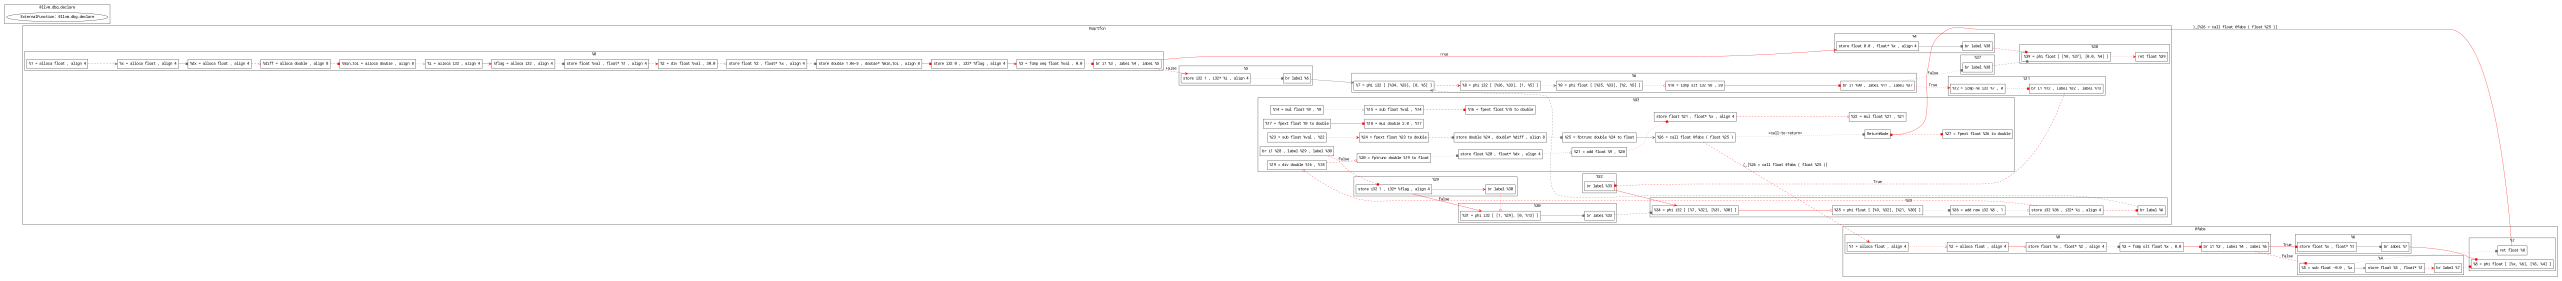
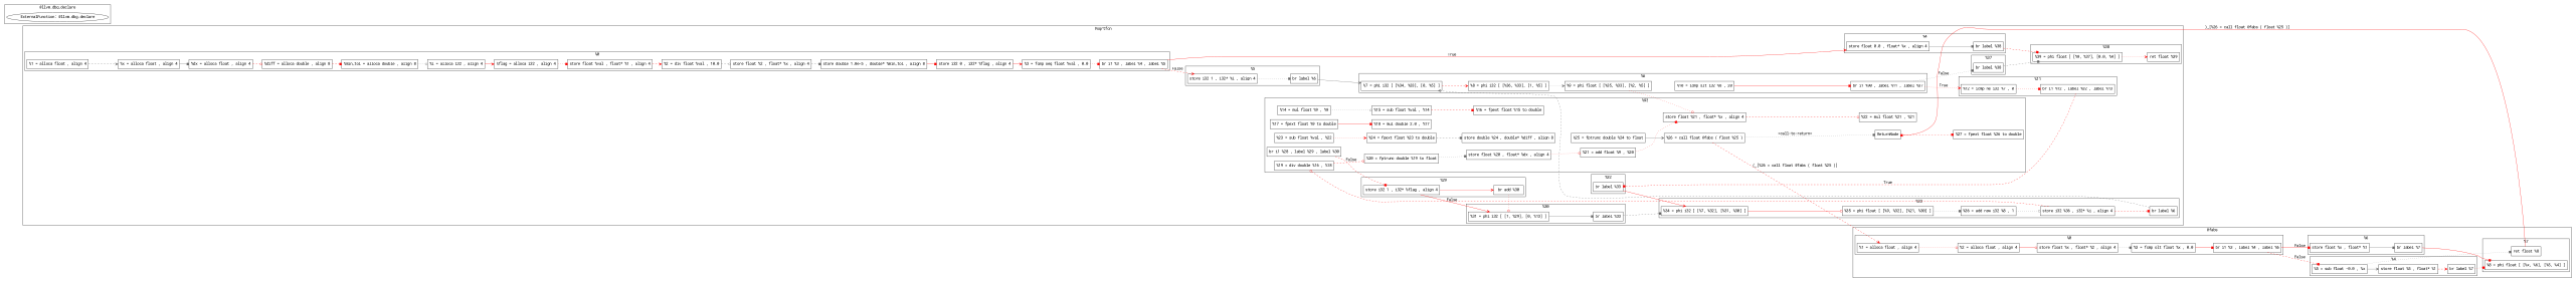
  digraph {
    fontname="Roboto Mono"
    rankdir=LR
    node [fontname="Roboto Mono" shape=box]
    edge [arrowhead=box color=red fontname="Roboto Mono" style=dotted]
    n1 [label="%1 = alloca float , align 4"]
    n2 [label="%2 = alloca float , align 4"]
    n3 [label="store float %x , float* %2 , align 4"]
    n4 [label="%3 = fcmp olt float %x , 0.0"]
    n5 [label="br i1 %3 , label %4 , label %6"]
    n6 [label="%5 = sub float -0.0 , %x"]
    n7 [label="store float %5 , float* %1"]
    n8 [label="br label %7"]
    n9 [label="store float %x , float* %1"]
    n10 [label="br label %7"]
    n11 [label="%8 = phi float [ [%x, %6], [%5, %4] ]"]
    n12 [label="ret float %8"]
    n13 [label="ExternalFunction: @llvm.dbg.declare" shape=""]
    n14 [label="%1 = alloca float , align 4"]
    n15 [label="%x = alloca float , align 4"]
    n16 [label="%dx = alloca float , align 4"]
    n17 [label="%diff = alloca double , align 8"]
    n18 [label="%min_tol = alloca double , align 8"]
    n19 [label="%i = alloca i32 , align 4"]
    n20 [label="%flag = alloca i32 , align 4"]
    n21 [label="store float %val , float* %1 , align 4"]
-   n22 [label="%2 = div float %val , 30.0"]
+   n22 [label="%2 = div float %val , 10.0"]
    n23 [label="store float %2 , float* %x , align 4"]
    n24 [label="store double 1.0e-5 , double* %min_tol , align 8"]
    n25 [label="store i32 0 , i32* %flag , align 4"]
    n26 [label="%3 = fcmp oeq float %val , 0.0"]
    n27 [label="br i1 %3 , label %4 , label %5"]
    n28 [label="store float 0.0 , float* %x , align 4"]
    n29 [label="br label %38"]
    n30 [label="store i32 1 , i32* %i , align 4"]
    n31 [label="br label %6"]
    n32 [label="%7 = phi i32 [ [%34, %33], [0, %5] ]"]
    n33 [label="%8 = phi i32 [ [%36, %33], [1, %5] ]"]
    n34 [label="%9 = phi float [ [%35, %33], [%2, %5] ]"]
    n35 [label="%10 = icmp slt i32 %8 , 20"]
    n36 [label="br i1 %90 , label %11 , label %37"]
    n37 [label="%12 = icmp ne i32 %7 , 0"]
    n38 [label="br i1 %12 , label %32 , label %13"]
    n39 [label=ReturnNode]
    n40 [label="%14 = mul float %9 , %9"]
    n41 [label="%15 = sub float %val , %14"]
    n42 [label="%16 = fpext float %15 to double"]
    n43 [label="%17 = fpext float %9 to double"]
    n44 [label="%18 = mul double 2.0 , %17"]
    n45 [label="%19 = div double %16 , %18"]
    n46 [label="%20 = fptrunc double %19 to float"]
    n47 [label="store float %20 , float* %dx , align 4"]
    n48 [label="%21 = add float %9 , %20"]
    n49 [label="store float %21 , float* %x , align 4"]
    n50 [label="%22 = mul float %21 , %21"]
    n51 [label="%23 = sub float %val , %22"]
    n52 [label="%24 = fpext float %23 to double"]
    n53 [label="store double %24 , double* %diff , align 8"]
    n54 [label="%25 = fptrunc double %24 to float"]
    n55 [label="%26 = call float @fabs ( float %25 )"]
    n56 [label="%27 = fpext float %26 to double"]
    n57 [label="br i1 %28 , label %29 , label %30"]
    n58 [label="store i32 1 , i32* %flag , align 4"]
-   n59 [label="br label %30"]
+   n59 [label="br add %30"]
    n60 [label="%31 = phi i32 [ [1, %29], [0, %13] ]"]
    n61 [label="br label %33"]
    n62 [label="br label %33"]
    n63 [label="%34 = phi i32 [ [%7, %32], [%31, %30] ]"]
    n64 [label="%35 = phi float [ [%9, %32], [%21, %30] ]"]
    n65 [label="%36 = add nsw i32 %8 , 1"]
    n66 [label="store i32 %36 , i32* %i , align 4"]
    n67 [label="br label %6"]
    n68 [label="br label %38"]
    n69 [label="%39 = phi float [ [%9, %37], [0.0, %4] ]"]
    n70 [label="ret float %39"]
    subgraph cluster_1 {
      label="@fabs"
      subgraph cluster_2 {
        label="%0"
        n1
        n2
        n3
        n4
        n5
      }
      subgraph cluster_3 {
        label="%4"
        n6
        n7
        n8
      }
      subgraph cluster_4 {
        label="%6"
        n9
        n10
      }
      subgraph cluster_5 {
        label="%7"
        n11
        n12
      }
    }
    subgraph cluster_6 {
      label="@llvm.dbg.declare"
      n13
    }
    subgraph cluster_7 {
      label="@sqrtfcn"
      subgraph cluster_8 {
        label="%0"
        n14
        n15
        n16
        n17
        n18
        n19
        n20
        n21
        n22
        n23
        n24
        n25
        n26
        n27
      }
      subgraph cluster_9 {
        label="%4"
        n28
        n29
      }
      subgraph cluster_10 {
        label="%5"
        n30
        n31
      }
      subgraph cluster_11 {
        label="%6"
        n32
        n33
        n34
        n35
        n36
      }
      subgraph cluster_12 {
        label="%11"
        n37
        n38
      }
      subgraph cluster_13 {
        label="%93"
        n39
        n40
        n41
        n42
        n43
        n44
        n45
        n46
        n47
        n48
        n49
        n50
        n51
        n52
        n53
        n54
        n55
        n56
        n57
      }
      subgraph cluster_14 {
        label="%29"
        n58
        n59
      }
      subgraph cluster_15 {
        label="%30"
        n60
        n61
      }
      subgraph cluster_16 {
        label="%32"
        n62
      }
      subgraph cluster_17 {
        label="%33"
        n63
        n64
        n65
        n66
        n67
      }
      subgraph cluster_18 {
        label="%37"
        n68
      }
      subgraph cluster_19 {
        label="%38"
        n69
        n70
      }
    }
    n1 -> n2 [arrowhead=odot]
    n2 -> n3 [arrowhead=odot style=solid]
    n3 -> n4 [color=gray40]
    n4 -> n5 [style=solid]
    n5 -> n6 [label=False style=dashed]
-   n5 -> n9 [label=True style=solid]
+   n5 -> n9 [label=False style=solid]
    n6 -> n7 [arrowhead=vee color=gray40 style=solid]
    n6 -> n12 [color=gray40]
    n7 -> n8 [arrowhead=vee style=dashed]
    n8 -> n11
    n9 -> n10 [color=gray40 style=solid]
    n10 -> n11 [style=solid]
    n12 -> n39 [label=")_[%26 = call float @fabs ( float %25 )]" style=solid]
    n14 -> n15 [arrowhead=vee color=gray40 style=dashed]
    n15 -> n16 [color=gray40 style=solid]
    n16 -> n17 [arrowhead=odot style=dashed]
    n17 -> n18 [style=dashed]
    n18 -> n19 [arrowhead=odot color=gray40]
    n19 -> n20 [arrowhead=vee style=solid]
-   n20 -> n21 [color=gray40]
+   n20 -> n21
    n21 -> n22 [arrowhead=vee style=dashed]
    n22 -> n23 [arrowhead=odot color=gray40 style=dashed]
    n23 -> n24 [color=gray40 style=dashed]
    n24 -> n25 [style=solid]
    n25 -> n26 [arrowhead=vee style=solid]
    n26 -> n27
    n27 -> n28 [arrowhead=vee label=True style=solid]
    n27 -> n30 [arrowhead=vee label=False style=dashed]
    n28 -> n29 [color=gray40 style=solid]
    n29 -> n69 [style=dashed]
    n30 -> n31 [color=gray40]
    n31 -> n32 [arrowhead=vee color=gray40 style=solid]
    n32 -> n33 [arrowhead=vee style=dashed]
    n33 -> n34 [arrowhead=vee color=gray40]
-   n34 -> n35 [arrowhead=odot]
+   n34 -> n49 [arrowhead=odot]
    n35 -> n36 [style=solid]
    n36 -> n37 [arrowhead=vee label=True]
    n36 -> n68 [color=gray40 label=False]
    n37 -> n38
    n38 -> n62 [label=True style=dashed]
    n39 -> n56 [style=dashed]
    n40 -> n41 [arrowhead=odot color=gray40]
    n41 -> n42 [style=dashed]
    n43 -> n44 [style=solid]
    n45 -> n46 [arrowhead=odot style=dashed]
    n46 -> n47 [color=gray40]
    n47 -> n48 [arrowhead=odot]
    n48 -> n49
    n49 -> n50 [arrowhead=odot style=dashed]
    n51 -> n52 [arrowhead=vee]
    n52 -> n53 [color=gray40 style=dashed]
-   n53 -> n54 [color=gray40]
    n54 -> n55 [arrowhead=vee color=gray40 style=solid]
    n55 -> n1 [arrowhead=vee label="(_[%26 = call float @fabs ( float %25 )]" style=dashed]
    n55 -> n39 [color=gray40 label="<call-to-return>"]
    n57 -> n58 [label=False style=dashed]
    n58 -> n59 [arrowhead=vee style=solid]
    n58 -> n60 [arrowhead=vee label=False style=solid]
    n59 -> n60 [arrowhead=odot]
    n60 -> n61 [color=gray40 style=solid]
    n61 -> n63 [color=gray40 style=dashed]
    n62 -> n63 [arrowhead=vee style=solid]
    n63 -> n64 [arrowhead=odot style=solid]
    n64 -> n65 [color=gray40]
    n65 -> n66 [arrowhead=odot color=gray40]
    n66 -> n45 [arrowhead=odot style=dashed]
    n66 -> n67 [style=dashed]
    n67 -> n32 [arrowhead=vee color=gray40 style=dashed]
    n68 -> n69 [color=gray40 style=dashed]
    n69 -> n70 [arrowhead=vee]
  }
